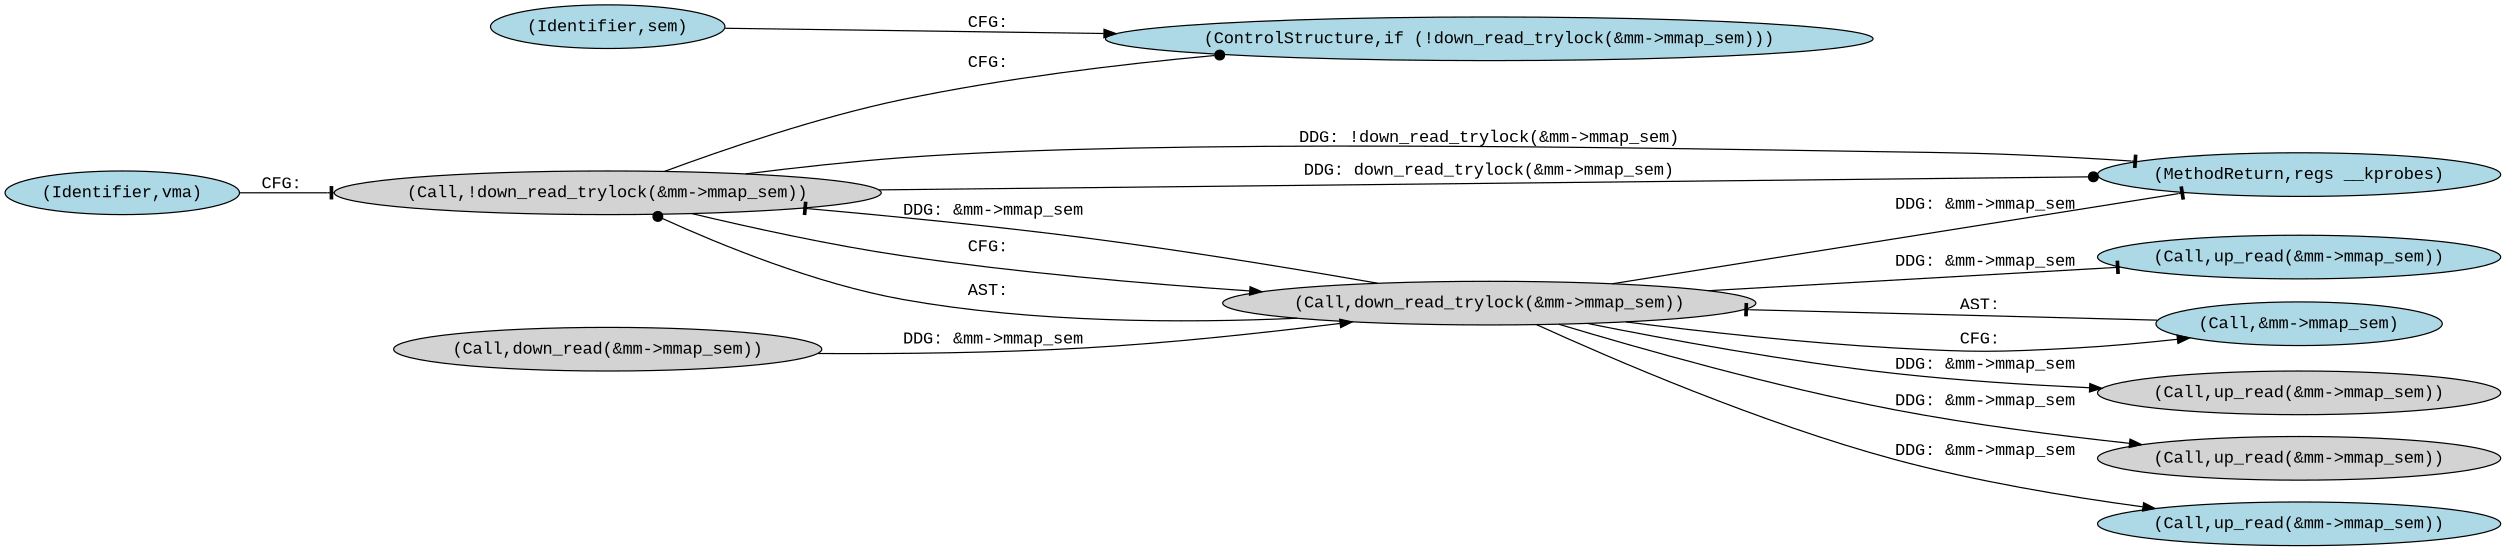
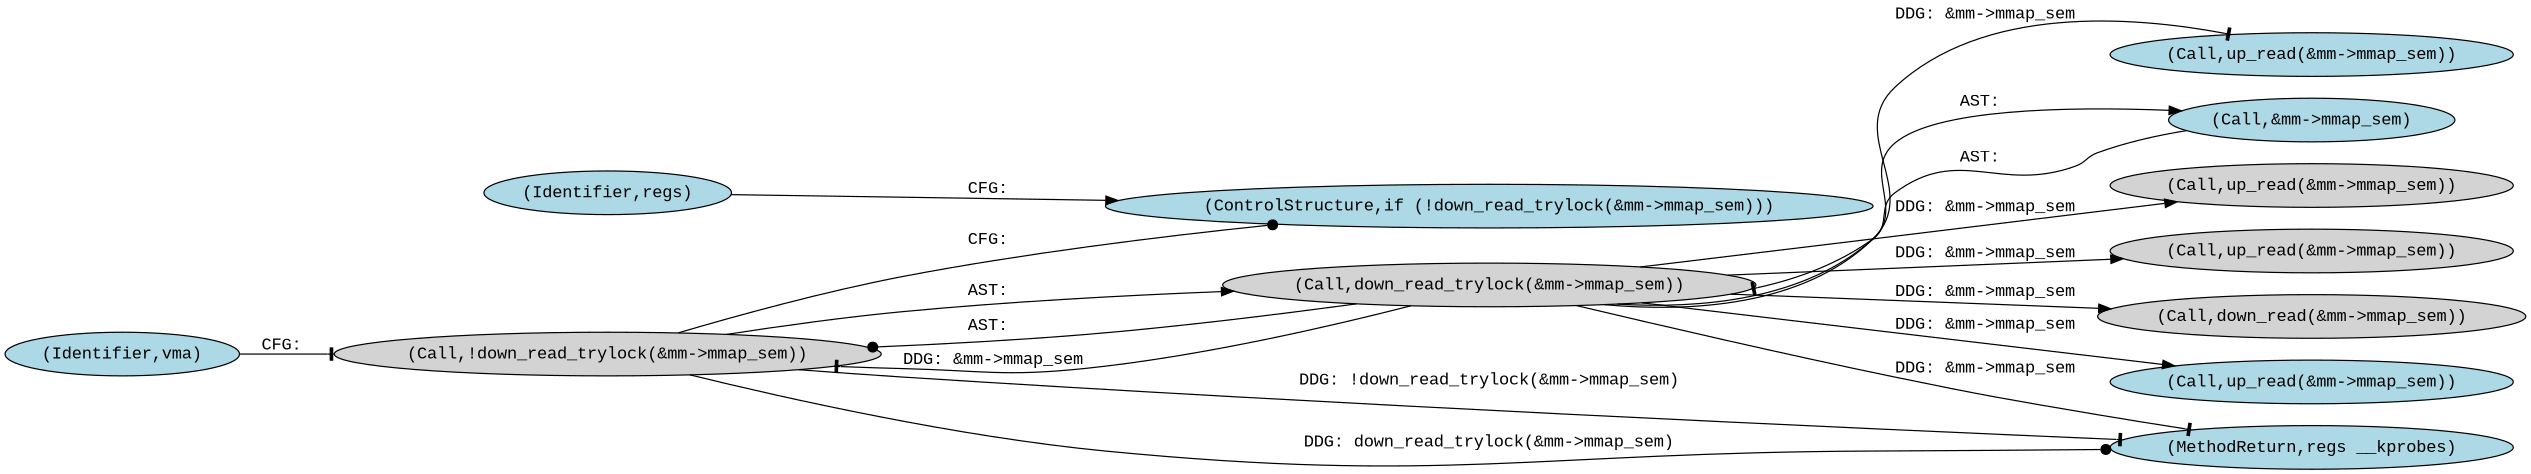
  digraph {
    fontname="Liberation Mono"
    rankdir=LR
    node [fillcolor=lightblue fontname="Liberation Mono" style=filled]
    edge [arrowhead=normal fontname="Liberation Mono"]
    n1 [fillcolor=lightgrey label="(Call,!down_read_trylock(&mm->mmap_sem))"]
    n2 [fillcolor=lightgrey label="(Call,down_read_trylock(&mm->mmap_sem))"]
    n3 [label="(MethodReturn,regs __kprobes)"]
    n4 [label="(ControlStructure,if (!down_read_trylock(&mm->mmap_sem)))"]
    n5 [label="(Call,up_read(&mm->mmap_sem))"]
    n6 [label="(Call,&mm->mmap_sem)"]
    n7 [fillcolor=lightgrey label="(Call,up_read(&mm->mmap_sem))"]
    n8 [fillcolor=lightgrey label="(Call,up_read(&mm->mmap_sem))"]
    n9 [fillcolor=lightgrey label="(Call,down_read(&mm->mmap_sem))"]
    n10 [label="(Call,up_read(&mm->mmap_sem))"]
    n11 [label="(Identifier,vma)"]
-   n12 [label="(Identifier,sem)"]
-   n1 -> n2 [label="CFG: "]
+   n12 [label="(Identifier,regs)"]
+   n1 -> n2 [label="AST: "]
    n1 -> n3 [arrowhead=tee label="DDG: !down_read_trylock(&mm->mmap_sem)"]
    n1 -> n3 [arrowhead=dot label="DDG: down_read_trylock(&mm->mmap_sem)"]
    n1 -> n4 [arrowhead=dot label="CFG: "]
    n2 -> n1 [arrowhead=dot label="AST: "]
    n2 -> n1 [arrowhead=tee label="DDG: &mm->mmap_sem"]
    n2 -> n3 [arrowhead=tee label="DDG: &mm->mmap_sem"]
    n2 -> n5 [arrowhead=tee label="DDG: &mm->mmap_sem"]
-   n2 -> n6 [label="CFG: "]
+   n2 -> n6 [label="AST: "]
    n2 -> n7 [label="DDG: &mm->mmap_sem"]
    n2 -> n8 [label="DDG: &mm->mmap_sem"]
-   n9 -> n2 [label="DDG: &mm->mmap_sem"]
+   n2 -> n9 [label="DDG: &mm->mmap_sem"]
    n2 -> n10 [label="DDG: &mm->mmap_sem"]
    n6 -> n2 [arrowhead=tee label="AST: "]
    n11 -> n1 [arrowhead=tee label="CFG: "]
    n12 -> n4 [label="CFG: "]
  }
